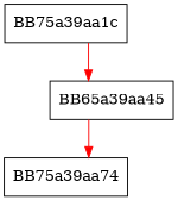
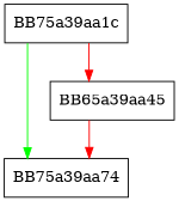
  digraph {
    splines=ortho
    node [shape=box]
    edge [color=red]
    BB75a39aa1c
    BB75a39aa74
    n3 [label=BB65a39aa45]
+   BB75a39aa1c -> BB75a39aa74 [color=green]
    BB75a39aa1c -> n3
    n3 -> BB75a39aa74
  }
